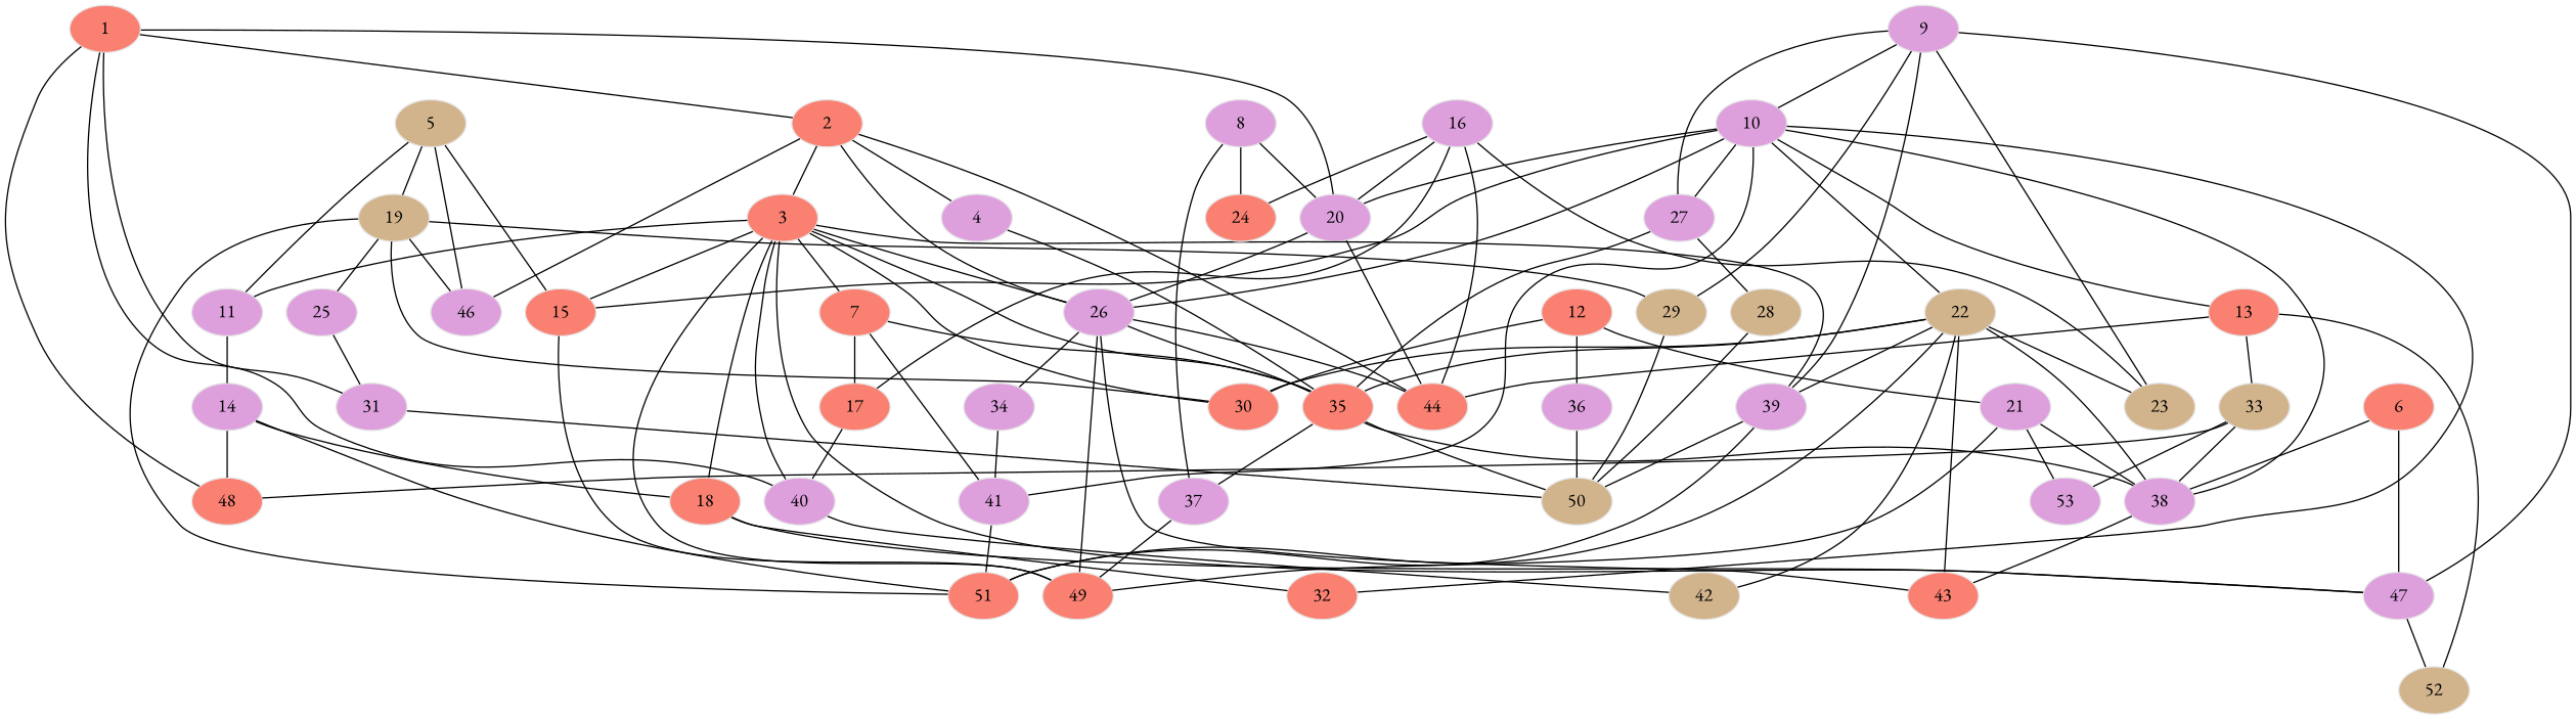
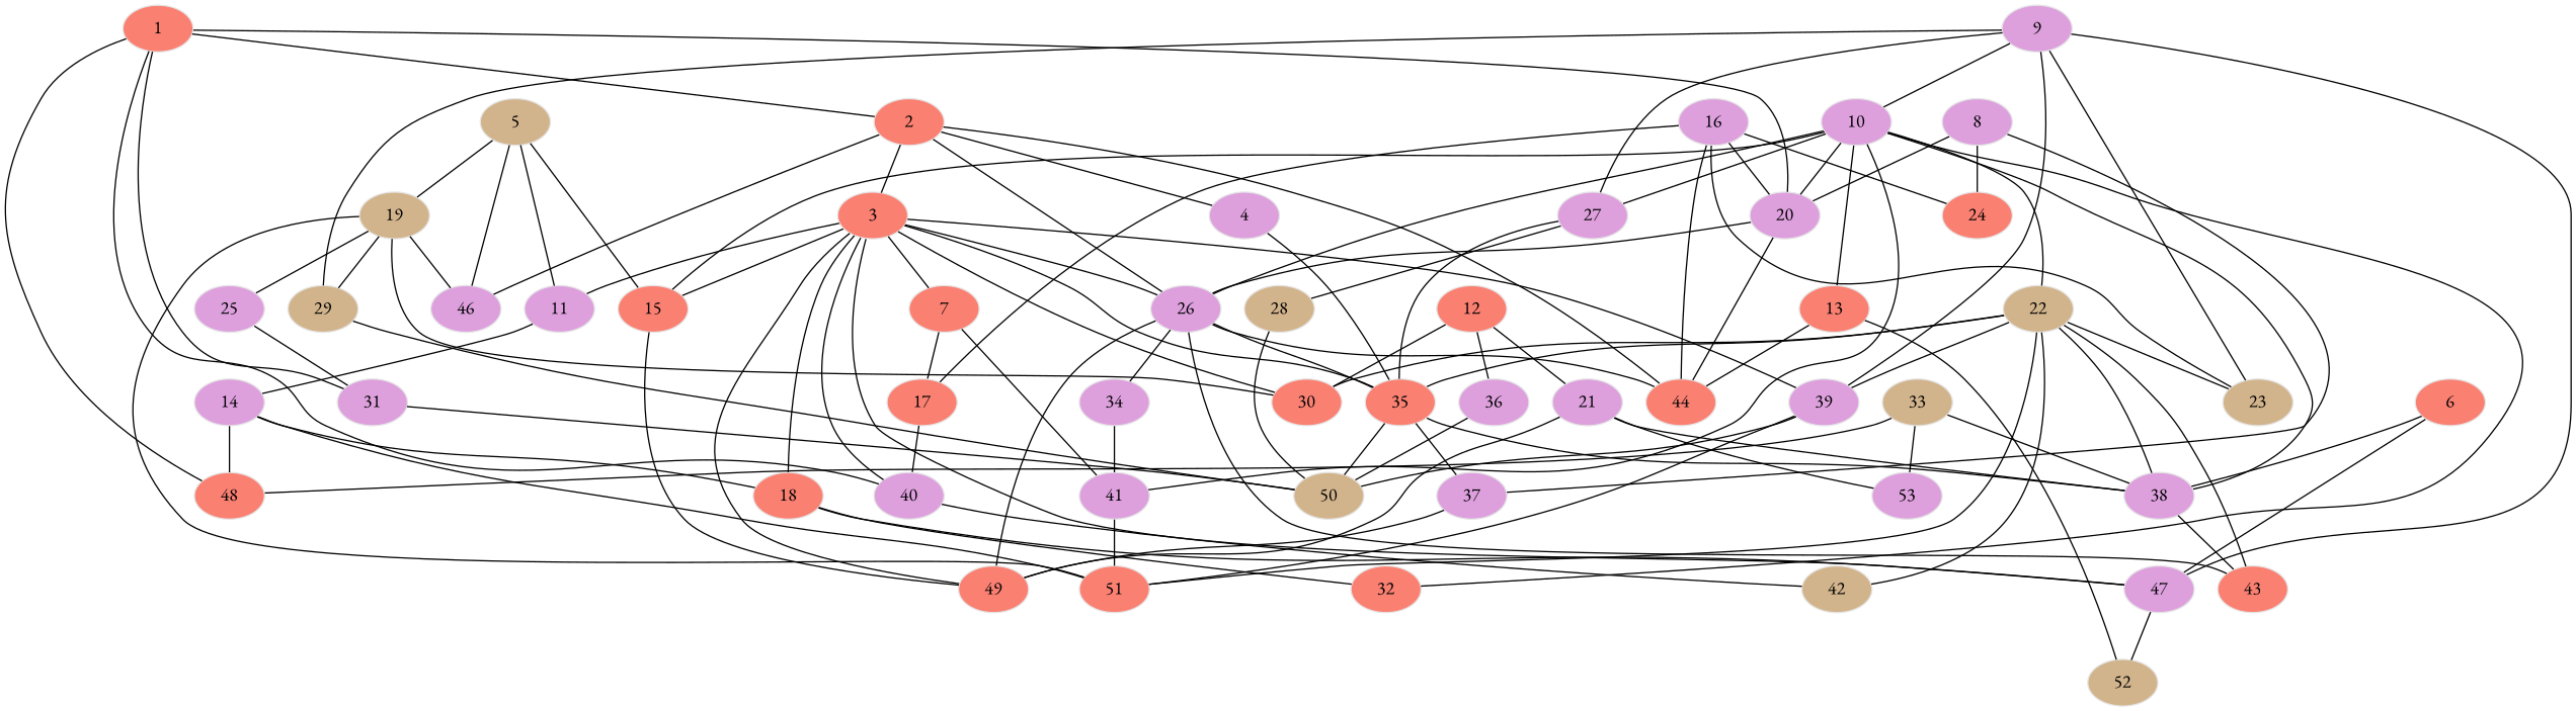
  graph {
    fontname="EB Garamond"
    node [color=gray90 fillcolor=plum fontname="EB Garamond" style=filled]
    edge [fontname="EB Garamond" weight=1.0]
    1 [fillcolor=salmon]
    2 [fillcolor=salmon]
    20
    31
    40
    48 [fillcolor=salmon]
    3 [fillcolor=salmon]
    4
    26
    44 [fillcolor=salmon]
    46
    50 [fillcolor=tan]
    42 [fillcolor=tan]
    7 [fillcolor=salmon]
    11
    15 [fillcolor=salmon]
    18 [fillcolor=salmon]
    30 [fillcolor=salmon]
    35 [fillcolor=salmon]
    39
    47
    49 [fillcolor=salmon]
    43 [fillcolor=salmon]
    34
    17 [fillcolor=salmon]
    41
    14
    32 [fillcolor=salmon]
    38
    37
    51 [fillcolor=salmon]
    52 [fillcolor=tan]
    5 [fillcolor=tan]
    19 [fillcolor=tan]
    29 [fillcolor=tan]
    25
    6 [fillcolor=salmon]
    8
    24 [fillcolor=salmon]
    9
    10
    23 [fillcolor=tan]
    27
    13 [fillcolor=salmon]
    22 [fillcolor=tan]
    28 [fillcolor=tan]
    33 [fillcolor=tan]
    12 [fillcolor=salmon]
    21
    36
    53
    16
    1 -- 2
    1 -- 20
    1 -- 31
    1 -- 40
    1 -- 48
    2 -- 3
    2 -- 4
    2 -- 26
    2 -- 44
    2 -- 46
    20 -- 26
    20 -- 44
    31 -- 50
    40 -- 42
    3 -- 40
    3 -- 26
    3 -- 7
    3 -- 11 [weight=2.0]
    3 -- 15 [weight=2.0]
    3 -- 18
    3 -- 30
    3 -- 35 [weight=2.0]
    3 -- 39
    3 -- 47
    3 -- 49
    4 -- 35
    26 -- 44
    26 -- 35
    26 -- 49
    26 -- 43
    26 -- 34
-   7 -- 35
    7 -- 17
    7 -- 41
    11 -- 14
    15 -- 49
    18 -- 47
    18 -- 32
    35 -- 50 [weight=2.0]
    35 -- 38 [weight=2.0]
    35 -- 37
    39 -- 50
    39 -- 51
    47 -- 52
    34 -- 41
    17 -- 40
    41 -- 51
    14 -- 48
    14 -- 18
    14 -- 51
    38 -- 43
    37 -- 49
    5 -- 46
    5 -- 11
    5 -- 15
    5 -- 19
    19 -- 46
    19 -- 30
    19 -- 51
    19 -- 29
    19 -- 25
    29 -- 50
    25 -- 31
    6 -- 47
    6 -- 38
    8 -- 20
    8 -- 37
    8 -- 24
    9 -- 39
    9 -- 47
    9 -- 29
    9 -- 10
    9 -- 23
    9 -- 27
    10 -- 20 [weight=2.0]
    10 -- 26
    10 -- 15
    10 -- 41
    10 -- 32
    10 -- 38
    10 -- 27
    10 -- 13
    10 -- 22
    27 -- 35
    27 -- 28
    13 -- 44
    13 -- 52
-   13 -- 33
    22 -- 42
    22 -- 30
    22 -- 35
    22 -- 39
    22 -- 43
    22 -- 38
    22 -- 51
    22 -- 23
    28 -- 50
    33 -- 48
    33 -- 38
    33 -- 53
    12 -- 30
    12 -- 21
    12 -- 36
    21 -- 49
    21 -- 38
    21 -- 53
    36 -- 50
    16 -- 20
    16 -- 44
    16 -- 17
    16 -- 24
    16 -- 23
  }
